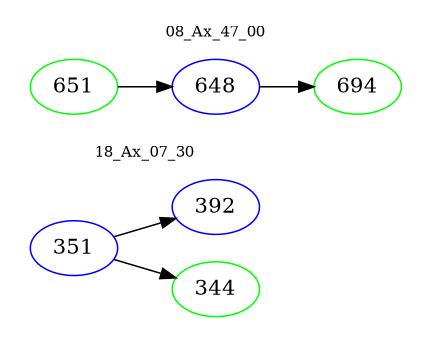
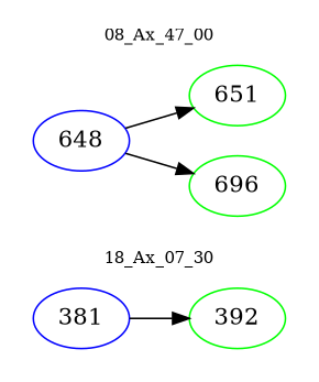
  digraph {
    rankdir=LR
    node [color=green]
    edge [color=black]
-   n1 [color=blue label=351]
-   n2 [label=344]
-   n3 [color=blue label=392]
+   n1 [color=blue label=381]
+   n3 [label=392]
    n4 [color=blue label=648]
-   n5 [label=694]
+   n5 [label=696]
    n6 [label=651]
    subgraph cluster_1 {
      color=white
      fontsize=10
      label="18_Ax_07_30"
      n1
-     n2
      n3
    }
    subgraph cluster_2 {
      color=white
      fontsize=10
      label="08_Ax_47_00"
      n4
      n5
      n6
    }
-   n1 -> n2
    n1 -> n3
    n4 -> n5
-   n6 -> n4
+   n4 -> n6
  }
